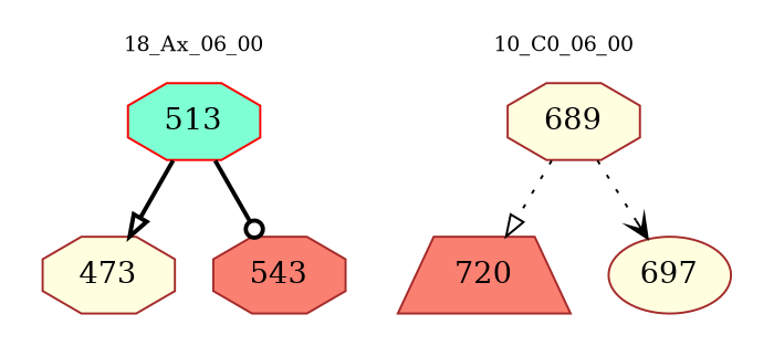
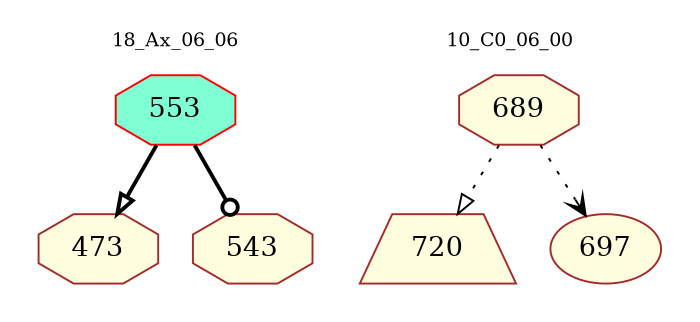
  digraph {
    fontname="DejaVu Serif"
    node [color=brown fillcolor=lightyellow fontname="DejaVu Serif" shape=octagon style=filled]
    edge [arrowhead=onormal color=black fontname="DejaVu Serif" style=bold]
-   n1 [color=red fillcolor=aquamarine label=513]
+   n1 [color=red fillcolor=aquamarine label=553]
    n2 [label=473]
-   n3 [fillcolor=salmon label=543]
+   n3 [label=543]
    n4 [label=689]
-   n5 [fillcolor=salmon label=720 shape=trapezium]
+   n5 [label=720 shape=trapezium]
    n6 [label=697 shape=ellipse]
    subgraph cluster_1 {
      color=white
      fontsize=10
-     label="18_Ax_06_00"
+     label="18_Ax_06_06"
      n1
      n2
      n3
    }
    subgraph cluster_2 {
      color=white
      fontsize=10
      label="10_C0_06_00"
      n4
      n5
      n6
    }
    n1 -> n2
    n1 -> n3 [arrowhead=odot]
    n4 -> n5 [style=dotted]
    n4 -> n6 [arrowhead=vee style=dotted]
  }
